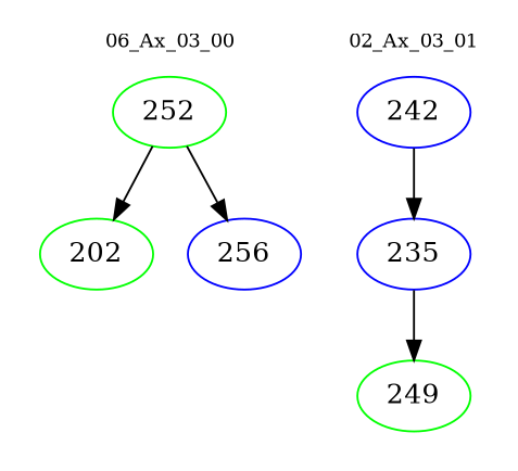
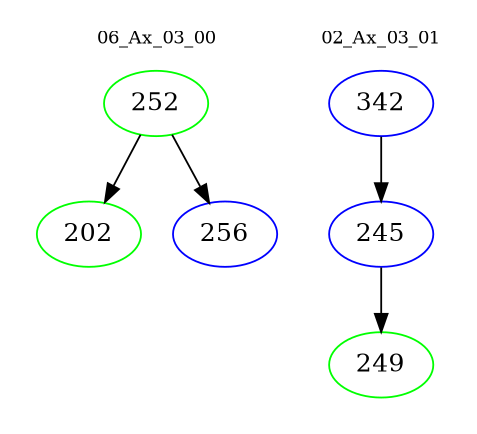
  digraph {
    node [color=green]
    edge [color=black]
    n1 [label=252]
    n2 [label=202]
    n3 [color=blue label=256]
-   n4 [color=blue label=235]
-   n5 [color=blue label=242]
+   n4 [color=blue label=245]
+   n5 [color=blue label=342]
    n6 [label=249]
    subgraph cluster_1 {
      color=white
      fontsize=10
      label="06_Ax_03_00"
      n1
      n2
      n3
    }
    subgraph cluster_2 {
      color=white
      fontsize=10
      label="02_Ax_03_01"
      n4
      n5
      n6
    }
    n1 -> n2
    n1 -> n3
    n4 -> n6
    n5 -> n4
  }
